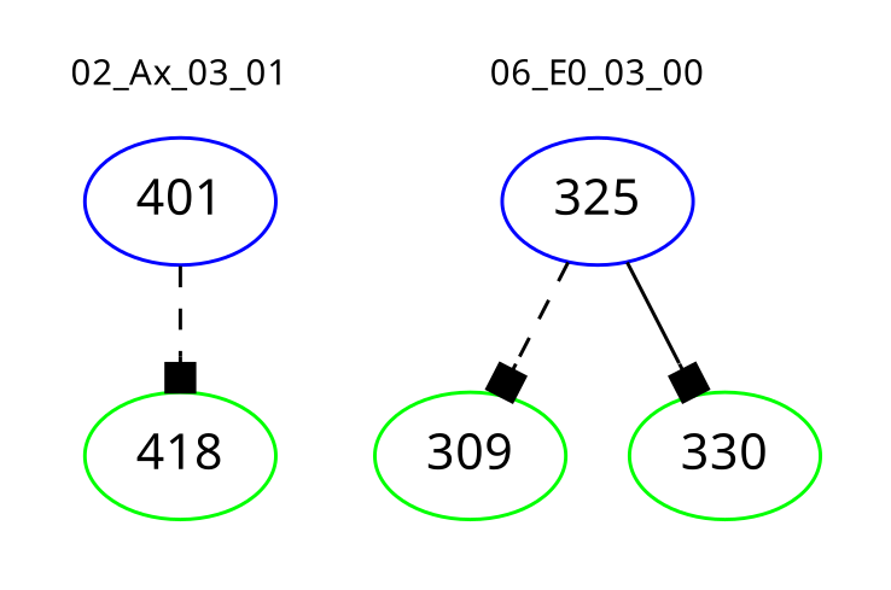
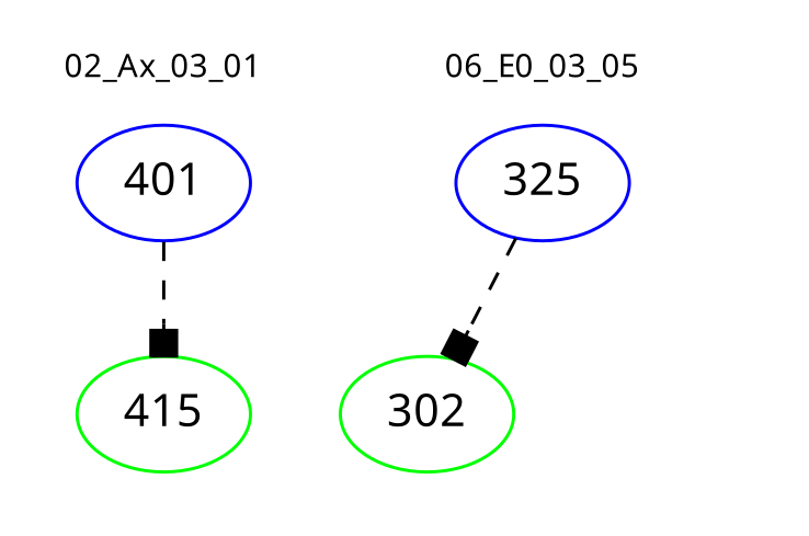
  digraph {
    fontname="Noto Sans"
    node [color=green fontname="Noto Sans"]
    edge [arrowhead=box color=black fontname="Noto Sans" style=dashed]
    n1 [color=blue label=401]
-   n2 [label=418]
+   n2 [label=415]
    n3 [color=blue label=325]
-   n4 [label=309]
-   n5 [label=330]
+   n4 [label=302]
    subgraph cluster_1 {
      color=white
      fontsize=10
      label="02_Ax_03_01"
      n1
      n2
    }
    subgraph cluster_2 {
      color=white
      fontsize=10
-     label="06_E0_03_00"
+     label="06_E0_03_05"
      n3
      n4
-     n5
    }
    n1 -> n2
    n3 -> n4
-   n3 -> n5 [style=solid]
  }
